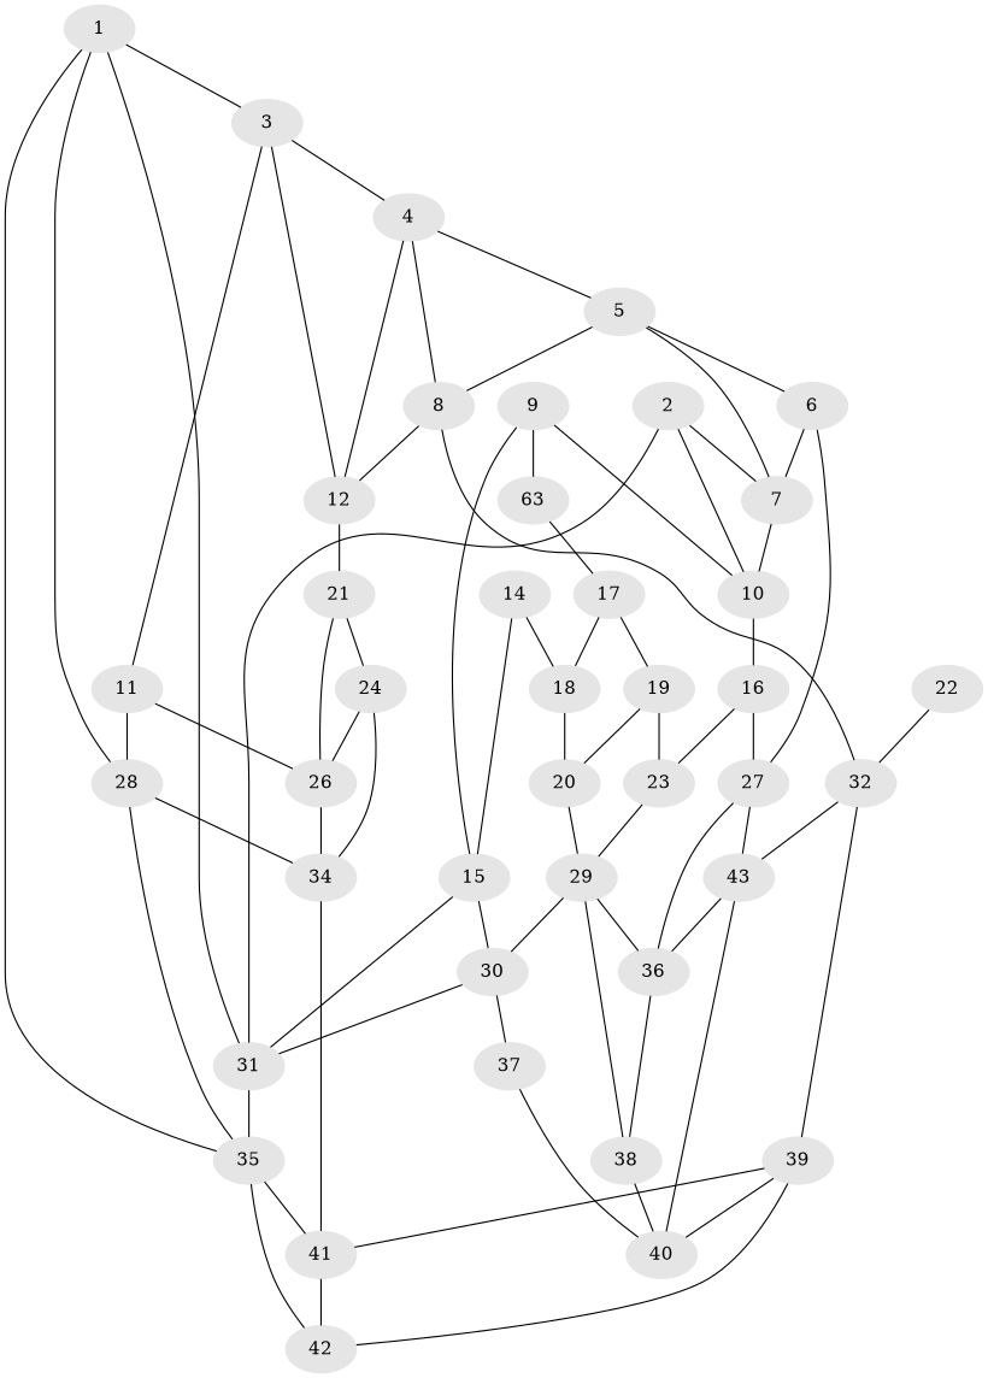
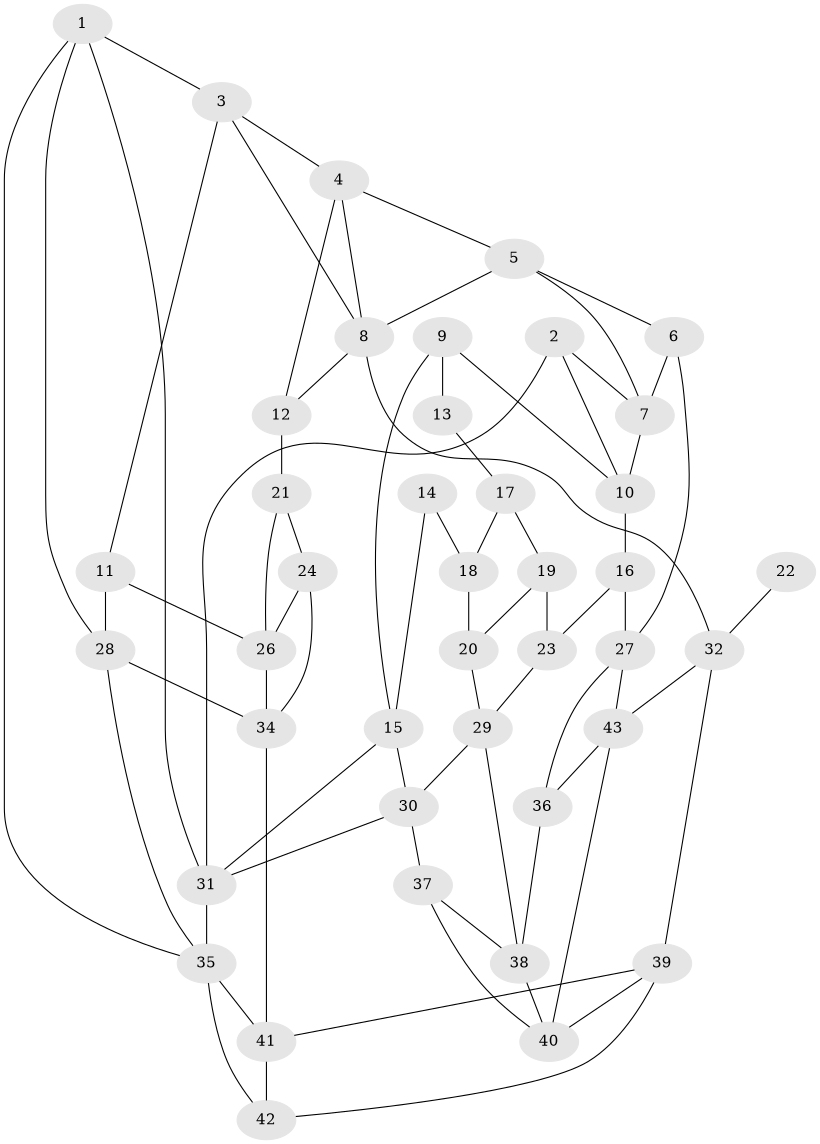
  graph {
    node [color=gray90 style=filled]
    edge [weight=1.0]
    1
    3
    28
    31
    35
    4
    11
    12
    34
    42
    41
    2
    7
    10
    16
    5
    8
    26
    21
    6
    32
    27
    n23 [label=43]
    36
    39
    9
-   13 [label=63]
+   13
    15
    17
    30
    23
    24
    18
    19
    14
    20
    37
    29
    22
    38
    40
    1 -- 3
    1 -- 28
    1 -- 31
    1 -- 35
    3 -- 4
    3 -- 11
-   3 -- 12
+   3 -- 8
    28 -- 35
    28 -- 34
    31 -- 35
    35 -- 42
    35 -- 41
    4 -- 12
    4 -- 5
    4 -- 8
    11 -- 28
    11 -- 26
    12 -- 21
    34 -- 41
    41 -- 42
    2 -- 31
    2 -- 7
    2 -- 10
    7 -- 10
    10 -- 16
    16 -- 27
    16 -- 23
    5 -- 7
    5 -- 8
    5 -- 6
    8 -- 12
    8 -- 32
    26 -- 34
    21 -- 26
    21 -- 24
    6 -- 7
    6 -- 27
    32 -- n23
    32 -- 39
    27 -- n23
    27 -- 36
    n23 -- 36
    n23 -- 40
    36 -- 38
    39 -- 42
    39 -- 41
    39 -- 40
    9 -- 10
    9 -- 13 [weight=2.0]
    9 -- 15
    13 -- 17
    15 -- 31
    15 -- 30
    17 -- 18
    17 -- 19 [weight=2.0]
    30 -- 31
    30 -- 37
    23 -- 29
    24 -- 34
    24 -- 26
    18 -- 20
    19 -- 23
    19 -- 20
    14 -- 15
    14 -- 18 [weight=2.0]
    20 -- 29
+   37 -- 38
    37 -- 40
-   29 -- 36
    29 -- 30
    29 -- 38
    22 -- 32
    38 -- 40
  }
